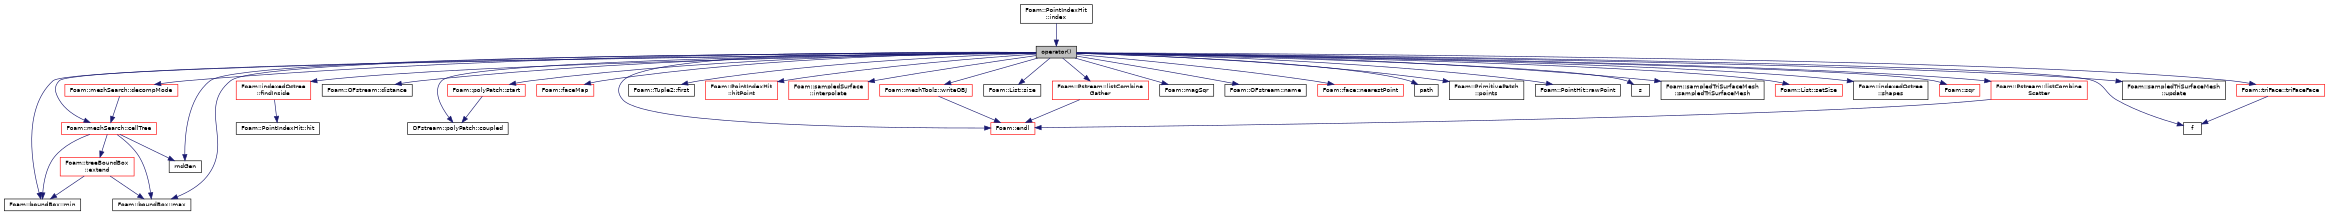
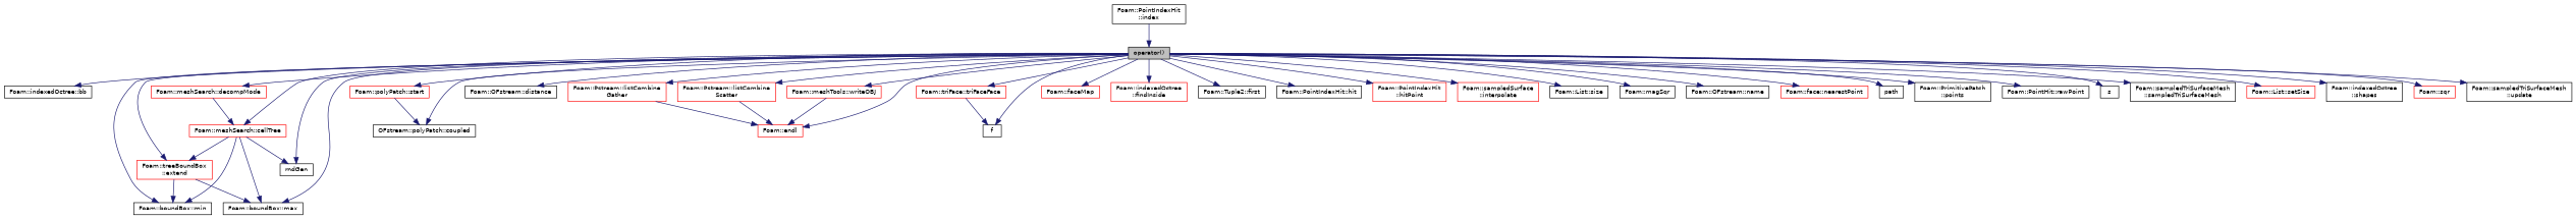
  digraph {
    rankdir=TB
    node [color=black fontname=Helvetica fontsize=10 shape=record]
    edge [color=midnightblue fontname=Helvetica fontsize=10 labelfontname=Helvetica labelfontsize=10 style=solid]
    n1 [fillcolor=grey75 fontcolor=black height=0.2 label="operator()" style=filled width=0.4]
+   n2 [height=0.2 label="Foam::indexedOctree::bb" width=0.4]
    n3 [color=red height=0.2 label="Foam::meshSearch::cellTree" width=0.4]
    n4 [color=red height=0.2 label="Foam::treeBoundBox\l::extend" width=0.4]
    n5 [height=0.2 label="Foam::boundBox::min" width=0.4]
    n6 [height=0.2 label="Foam::boundBox::max" width=0.4]
    n7 [height=0.2 label=rndGen width=0.4]
    n8 [height=0.2 label="OFstream::polyPatch::coupled" width=0.4]
    n9 [color=red height=0.2 label="Foam::meshSearch::decompMode" width=0.4]
    n10 [height=0.2 label="Foam::OFstream::distance" width=0.4]
    n11 [color=red height=0.2 label="Foam::endl" width=0.4]
    n12 [height=0.2 label=f width=0.4]
    n13 [color=red height=0.2 label="Foam::faceMap" width=0.4]
    n14 [color=red height=0.2 label="Foam::indexedOctree\l::findInside" width=0.4]
    n15 [height=0.2 label="Foam::Tuple2::first" width=0.4]
    n16 [height=0.2 label="Foam::PointIndexHit::hit" width=0.4]
    n17 [color=red height=0.2 label="Foam::PointIndexHit\l::hitPoint" width=0.4]
    n18 [color=red height=0.2 label="Foam::sampledSurface\l::interpolate" width=0.4]
    n19 [color=red height=0.2 label="Foam::Pstream::listCombine\lGather" width=0.4]
    n20 [height=0.2 label="Foam::List::size" width=0.4]
    n21 [color=red height=0.2 label="Foam::Pstream::listCombine\lScatter" width=0.4]
    n22 [height=0.2 label="Foam::magSqr" width=0.4]
    n23 [height=0.2 label="Foam::OFstream::name" width=0.4]
    n24 [color=red height=0.2 label="Foam::face::nearestPoint" width=0.4]
    n25 [height=0.2 label=path width=0.4]
    n26 [height=0.2 label="Foam::PrimitivePatch\l::points" width=0.4]
    n27 [height=0.2 label="Foam::PointHit::rawPoint" width=0.4]
    n28 [height=0.2 label=s width=0.4]
    n29 [height=0.2 label="Foam::sampledTriSurfaceMesh\l::sampledTriSurfaceMesh" width=0.4]
    n30 [color=red height=0.2 label="Foam::List::setSize" width=0.4]
    n31 [height=0.2 label="Foam::indexedOctree\l::shapes" width=0.4]
    n32 [color=red height=0.2 label="Foam::sqr" width=0.4]
    n33 [color=red height=0.2 label="Foam::polyPatch::start" width=0.4]
    n34 [color=red height=0.2 label="Foam::triFace::triFaceFace" width=0.4]
    n35 [height=0.2 label="Foam::sampledTriSurfaceMesh\l::update" width=0.4]
    n36 [color=red height=0.2 label="Foam::meshTools::writeOBJ" width=0.4]
    n37 [height=0.2 label="Foam::PointIndexHit\l::index" width=0.4]
+   n1 -> n2
    n1 -> n3
+   n1 -> n4
    n1 -> n5
    n1 -> n6
    n1 -> n7
    n1 -> n8
    n1 -> n9
    n1 -> n10
    n1 -> n11
    n1 -> n12
    n1 -> n13
    n1 -> n14
    n1 -> n15
-   n14 -> n16
+   n1 -> n16
    n1 -> n17
    n1 -> n18
    n1 -> n19
    n1 -> n20
    n1 -> n21
    n1 -> n22
    n1 -> n23
    n1 -> n24
    n1 -> n25
    n1 -> n26
    n1 -> n27
    n1 -> n28
    n1 -> n29
    n1 -> n30
    n1 -> n31
    n1 -> n32
    n1 -> n33
    n1 -> n34
    n1 -> n35
    n1 -> n36
    n3 -> n4
    n3 -> n5
    n3 -> n6
    n3 -> n7
    n4 -> n5
    n4 -> n6
    n9 -> n3
    n19 -> n11
    n21 -> n11
    n33 -> n8
    n34 -> n12
    n36 -> n11
    n37 -> n1
  }
